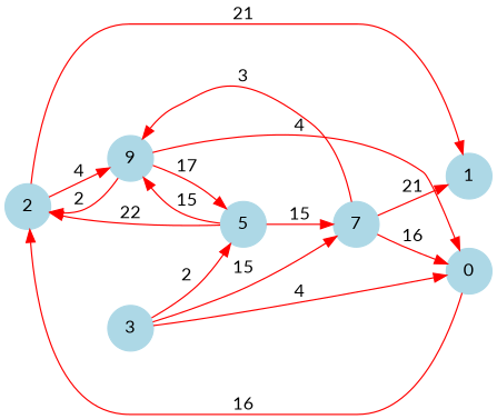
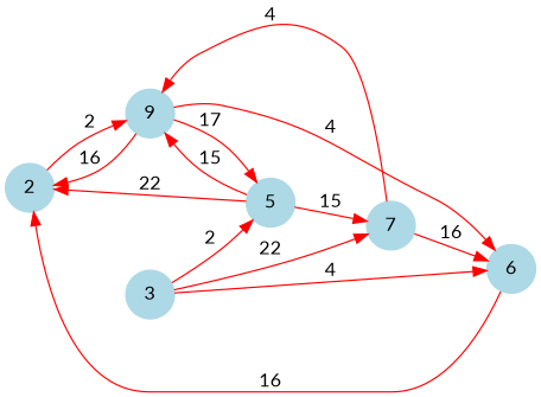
  digraph {
    fontname=Lato
    rankdir=LR
    node [color=lightblue fontname=Lato shape=circle style=filled]
    edge [color=red fontname=Lato]
    2
-   1
    n3 [label=9]
    5
-   6 [label=0]
+   6
    3
    7
-   2 -> 1 [label=21]
-   2 -> n3 [label=4]
-   n3 -> 2 [label=2]
+   2 -> n3 [label=2]
+   n3 -> 2 [label=16]
    n3 -> 5 [label=17]
    n3 -> 6 [label=4]
    5 -> 2 [label=22]
    5 -> n3 [label=15]
    5 -> 7 [label=15]
    6 -> 2 [label=16]
    3 -> 5 [label=2]
    3 -> 6 [label=4]
-   3 -> 7 [label=15]
-   7 -> 1 [label=21]
-   7 -> n3 [label=3]
+   3 -> 7 [label=22]
+   7 -> n3 [label=4]
    7 -> 6 [label=16]
  }
